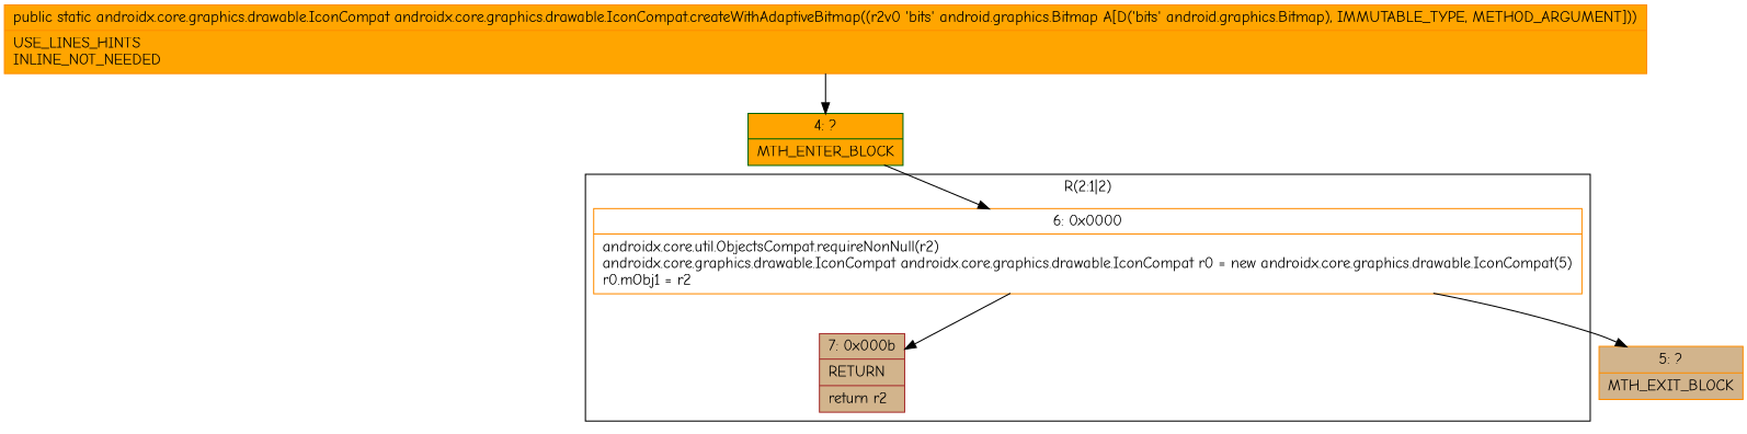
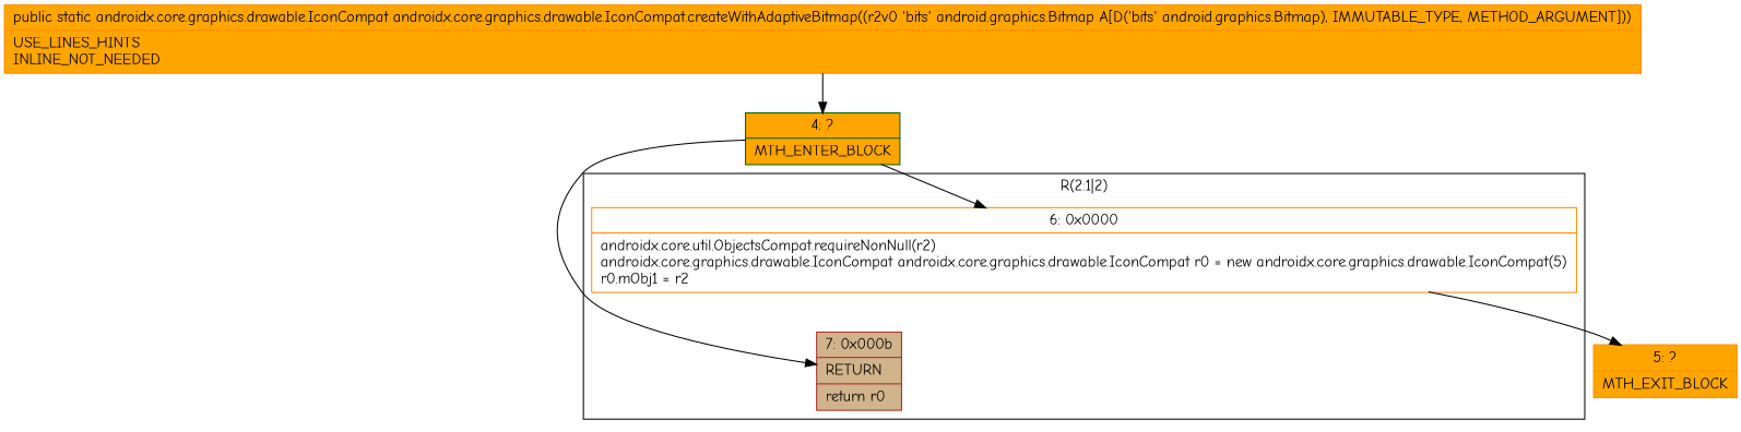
  digraph {
    fontname="Comic Neue"
    node [color=darkorange fillcolor=tan fontname="Comic Neue" shape=record style=filled]
    edge [fontname="Comic Neue" style=solid]
    n1 [fillcolor=white label="{6\:\ 0x0000|androidx.core.util.ObjectsCompat.requireNonNull(r2)\landroidx.core.graphics.drawable.IconCompat androidx.core.graphics.drawable.IconCompat r0 = new androidx.core.graphics.drawable.IconCompat(5)\lr0.mObj1 = r2\l}"]
-   n2 [color=brown label="{7\:\ 0x000b|RETURN\l|return r2\l}"]
-   n3 [label="{5\:\ ?|MTH_EXIT_BLOCK\l}"]
+   n2 [color=brown label="{7\:\ 0x000b|RETURN\l|return r0\l}"]
+   n3 [fillcolor=orange label="{5\:\ ?|MTH_EXIT_BLOCK\l}"]
    n4 [color=darkgreen fillcolor=orange label="{4\:\ ?|MTH_ENTER_BLOCK\l}"]
    n5 [fillcolor=orange label="{public static androidx.core.graphics.drawable.IconCompat androidx.core.graphics.drawable.IconCompat.createWithAdaptiveBitmap((r2v0 'bits' android.graphics.Bitmap A[D('bits' android.graphics.Bitmap), IMMUTABLE_TYPE, METHOD_ARGUMENT]))  | USE_LINES_HINTS\lINLINE_NOT_NEEDED\l}"]
    subgraph cluster_1 {
      label="R(2:1|2)"
      n1
      n2
    }
-   n1 -> n2
+   n4 -> n2
    n1 -> n3
    n4 -> n1
    n5 -> n4
  }
